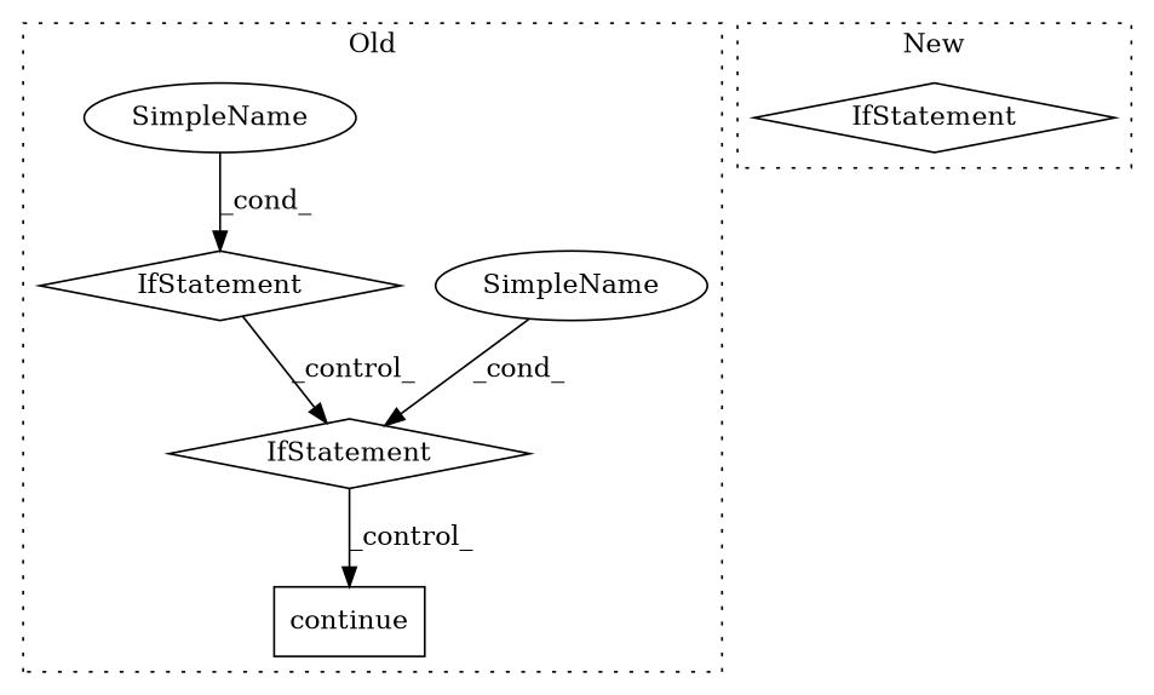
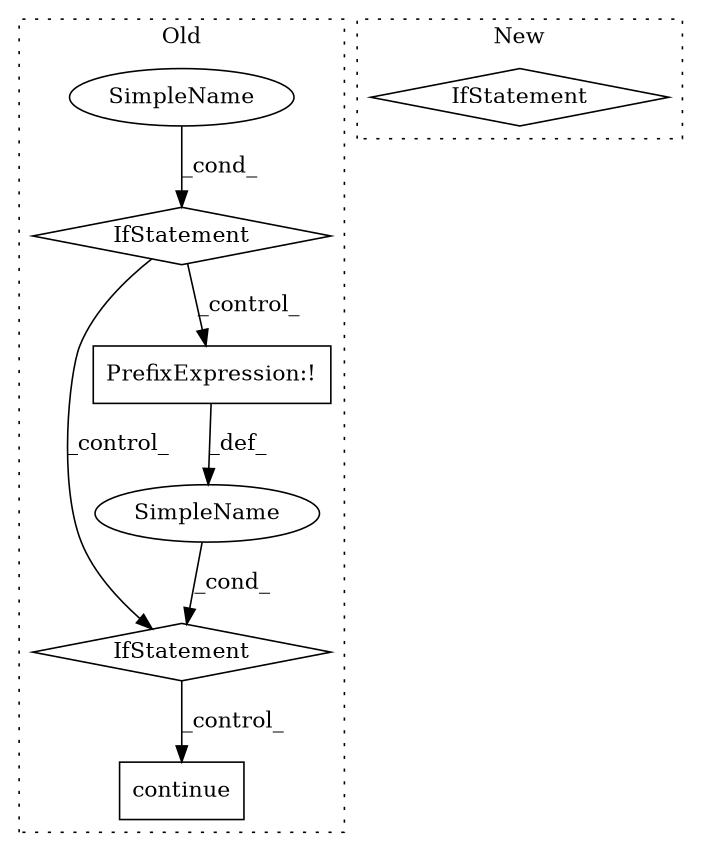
  digraph {
    node [a=25 l="4,2" shape=diamond]
    n1 [a=18 l=9 label=continue s=1209 shape=box]
    n2 [label=IfStatement s="1130,1142"]
    n3 [a=42 label=SimpleName shape=ellipse l=""]
    n4 [a=42 label=SimpleName shape=ellipse l=""]
    n5 [label=IfStatement s="964,984"]
+   n6 [a=38 l=1 label="PrefixExpression:!" s=1134 shape=box]
    n7 [label=IfStatement s="880,890"]
    subgraph cluster_1 {
      label=Old
      style=dotted
      n1
      n2
      n3
      n4
      n5
+     n6
    }
    subgraph cluster_2 {
      label=New
      style=dotted
      n7
    }
    n2 -> n1 [label=_control_]
    n3 -> n2 [label=_cond_]
    n4 -> n5 [label=_cond_]
    n5 -> n2 [label=_control_]
+   n5 -> n6 [label=_control_]
+   n6 -> n3 [label=_def_]
  }
